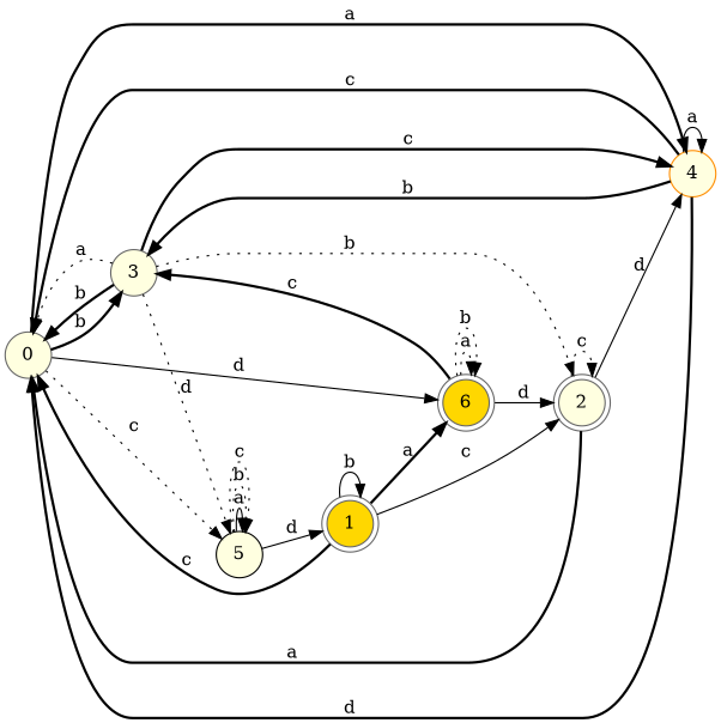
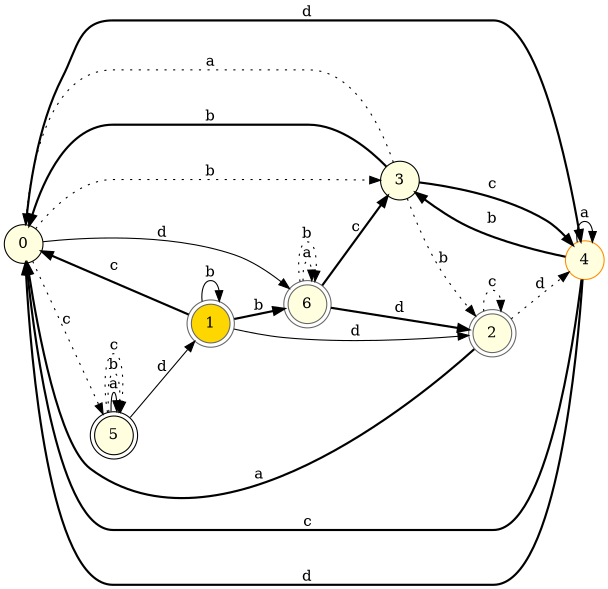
  digraph {
    rankdir=LR
    node [color=gray40 fillcolor=lightyellow shape=circle style=filled]
    edge [style=bold]
-   n1 [label=0]
-   n2 [label=3]
+   n1 [color=black label=0]
+   n2 [color=black label=3]
    n3 [color=darkorange label=4 style="rounded,filled"]
-   n4 [color=black label=5]
-   n5 [fillcolor=gold label=6 shape=doublecircle style="rounded,filled"]
+   n4 [color=black label=5 shape=doublecircle]
+   n5 [label=6 shape=doublecircle style="rounded,filled"]
    n6 [label=2 shape=doublecircle style="rounded,filled"]
    n7 [fillcolor=gold label=1 shape=doublecircle]
-   n1 -> n2 [label=b]
-   n1 -> n3 [label=a]
+   n1 -> n2 [label=b style=dotted]
+   n1 -> n3 [label=d]
    n1 -> n4 [label=c style=dotted]
    n1 -> n5 [label=d style=solid]
    n2 -> n1 [label=a style=dotted]
    n2 -> n1 [label=b]
    n2 -> n3 [label=c]
-   n2 -> n4 [label=d style=dotted]
    n2 -> n6 [label=b style=dotted]
    n3 -> n1 [label=c]
    n3 -> n1 [label=d]
    n3 -> n2 [label=b]
    n3 -> n3 [label=a style=solid]
    n4 -> n4 [label=a style=solid]
    n4 -> n4 [label=b style=dotted]
    n4 -> n4 [label=c style=dotted]
    n4 -> n7 [label=d style=solid]
    n5 -> n2 [label=c]
    n5 -> n5 [label=a style=dotted]
    n5 -> n5 [label=b style=dotted]
-   n5 -> n6 [label=d style=solid]
+   n5 -> n6 [label=d]
    n6 -> n1 [label=a]
-   n6 -> n3 [label=d style=solid]
+   n6 -> n3 [label=d style=dotted]
    n6 -> n6 [label=c style=dotted]
    n7 -> n1 [label=c]
-   n7 -> n5 [label=a]
-   n7 -> n6 [label=c style=solid]
+   n7 -> n5 [label=b]
+   n7 -> n6 [label=d style=solid]
    n7 -> n7 [label=b style=solid]
  }
